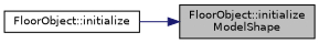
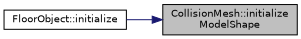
  digraph {
    rankdir=RL
    node [color=black fontname=Helvetica fontsize=10 shape=record style=filled]
-   n1 [fillcolor=grey75 fontcolor=black height=0.2 label="FloorObject::initialize\lModelShape" width=0.4]
+   n1 [fillcolor=grey75 fontcolor=black height=0.2 label="CollisionMesh::initialize\lModelShape" width=0.4]
    n2 [fillcolor=white height=0.2 label="FloorObject::initialize" width=0.4]
    n1 -> n2 [color=midnightblue dir=back fontname=Helvetica fontsize=10 labelfontname=Helvetica labelfontsize=10 style=solid]
  }
